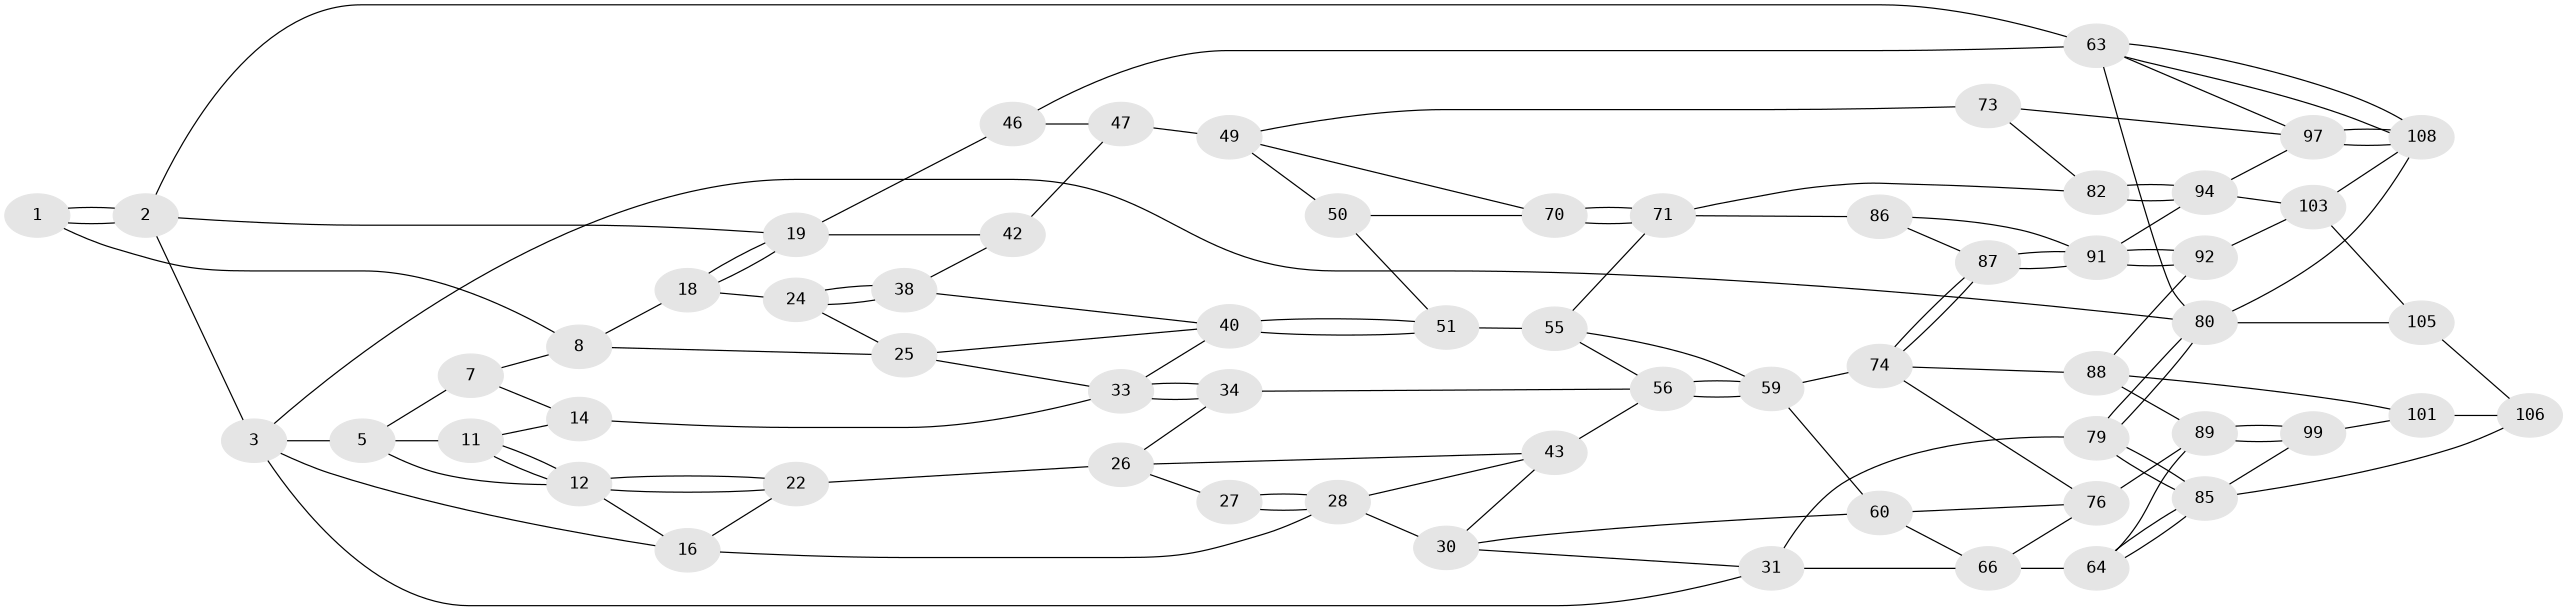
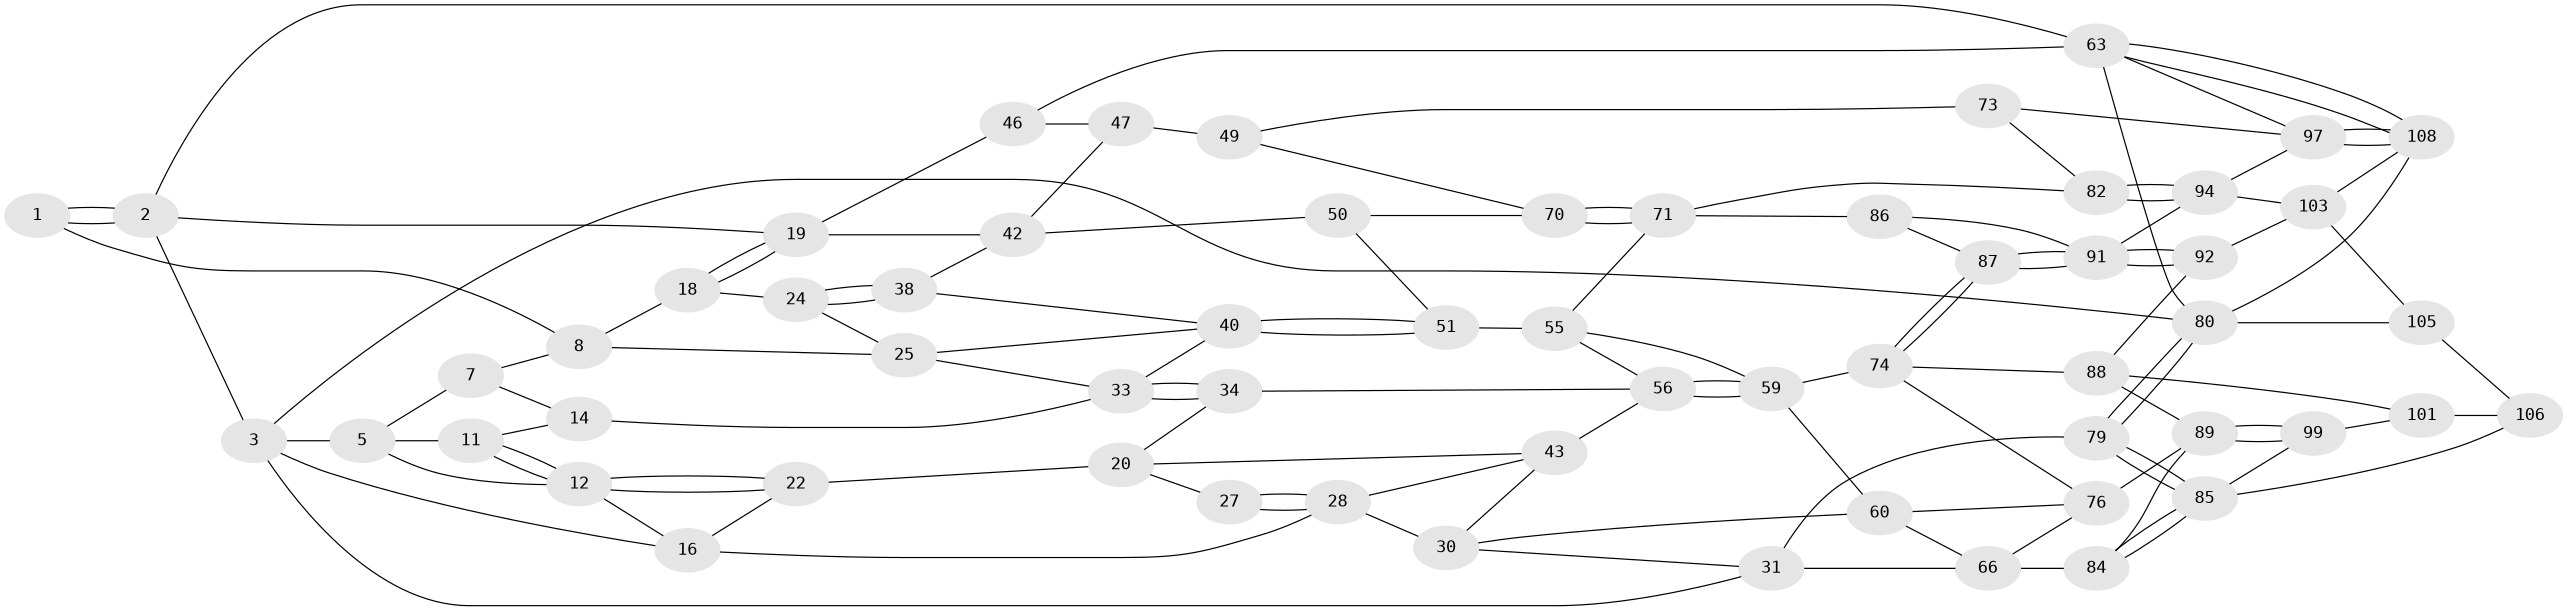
  graph {
    fontname="DejaVu Sans Mono"
    rankdir=LR
    node [color=gray90 fontname="DejaVu Sans Mono" style=filled]
    edge [fontname="DejaVu Sans Mono"]
    1
    2
    8 [super="+9"]
    3 [super="+4"]
    19 [super="+20"]
    63 [super="+64"]
    18
    25 [super="+36"]
    5 [super="+6"]
    16 [super="+17"]
    31 [super="+67"]
    80 [super="+110"]
    42 [super="+45"]
    46 [super="+61"]
    97 [super="+98"]
    108 [super="+109"]
    7 [super="+10"]
    11 [super="+15"]
    12 [super="+13"]
    22 [super="+23"]
    28 [super="+29"]
    66 [super="+78"]
    79
    105
    14 [super="+32"]
    33 [super="+37"]
    24
    40 [super="+41"]
-   26 [super="+35"]
+   26 [super="+35" label=20]
    34
    43 [super="+52"]
    30 [super="+53"]
    38 [super="+39"]
    47 [super="+48"]
    27 [super="+44"]
    51 [super="+54"]
    56 [super="+57"]
    60 [super="+65"]
    76 [super="+77"]
-   84 [label=64]
+   84
    85 [super="+100"]
    59 [super="+69"]
    55 [super="+68"]
    49 [super="+72"]
    50 [super="+58"]
    70
    73 [super="+81"]
    71 [super="+83"]
    82
    74 [super="+75"]
    86
    87
    88 [super="+93"]
    89 [super="+90"]
    94 [super="+95"]
    91 [super="+96"]
    92
    101 [super="+102"]
    99
    106 [super="+107"]
    103 [super="+104"]
    1 -- 2
    1 -- 2
    1 -- 8
    2 -- 3
    2 -- 19
    2 -- 63
    8 -- 18
    8 -- 25
    3 -- 5
    3 -- 16
    3 -- 31
    3 -- 80
    19 -- 42
    19 -- 46
    63 -- 80
    63 -- 97
    63 -- 108
    63 -- 108
    18 -- 19
    18 -- 19
    18 -- 24
    25 -- 33
    25 -- 40
    5 -- 7
    5 -- 11
    5 -- 12
    16 -- 22
    16 -- 28
    31 -- 66
    31 -- 79
    80 -- 108
    80 -- 105
    42 -- 47
    46 -- 63
    46 -- 47
    97 -- 108
    97 -- 108
    7 -- 8
    7 -- 14
    11 -- 12
    11 -- 12
    11 -- 14
    12 -- 16
    12 -- 22
    12 -- 22
    22 -- 26
    28 -- 43
    28 -- 30
    66 -- 76
    66 -- 84
    79 -- 80
    79 -- 80
    79 -- 85
    79 -- 85
    105 -- 106
    14 -- 33
    33 -- 40
    33 -- 34
    33 -- 34
    24 -- 25
    24 -- 38
    24 -- 38
    40 -- 51
    40 -- 51
    26 -- 34
    26 -- 43
    26 -- 27
    34 -- 56
    43 -- 56
    30 -- 31
    30 -- 43
    30 -- 60
    38 -- 42 [weight=2]
    38 -- 40
    47 -- 49
    27 -- 28 [weight=2]
    27 -- 28
    51 -- 55
    56 -- 59
    56 -- 59
    60 -- 66
    60 -- 76
    76 -- 89
    84 -- 85
    84 -- 85
    84 -- 89
    85 -- 99
    85 -- 106
    59 -- 60
    59 -- 74
    55 -- 56
    55 -- 59
    55 -- 71
-   49 -- 50
+   42 -- 50
    49 -- 70
    49 -- 73
    50 -- 51 [weight=2]
    50 -- 70
    70 -- 71
    70 -- 71
    73 -- 97
    73 -- 82
    71 -- 82
    71 -- 86
    82 -- 94
    82 -- 94
    74 -- 76
    74 -- 87
    74 -- 87
    74 -- 88
    86 -- 87
    86 -- 91
    87 -- 91
    87 -- 91
    88 -- 89
    88 -- 92
    88 -- 101
    89 -- 99
    89 -- 99
    94 -- 97
    94 -- 103
    91 -- 94
    91 -- 92
    91 -- 92
    92 -- 103
    101 -- 106 [weight=2]
    99 -- 101
    103 -- 108
    103 -- 105
  }
